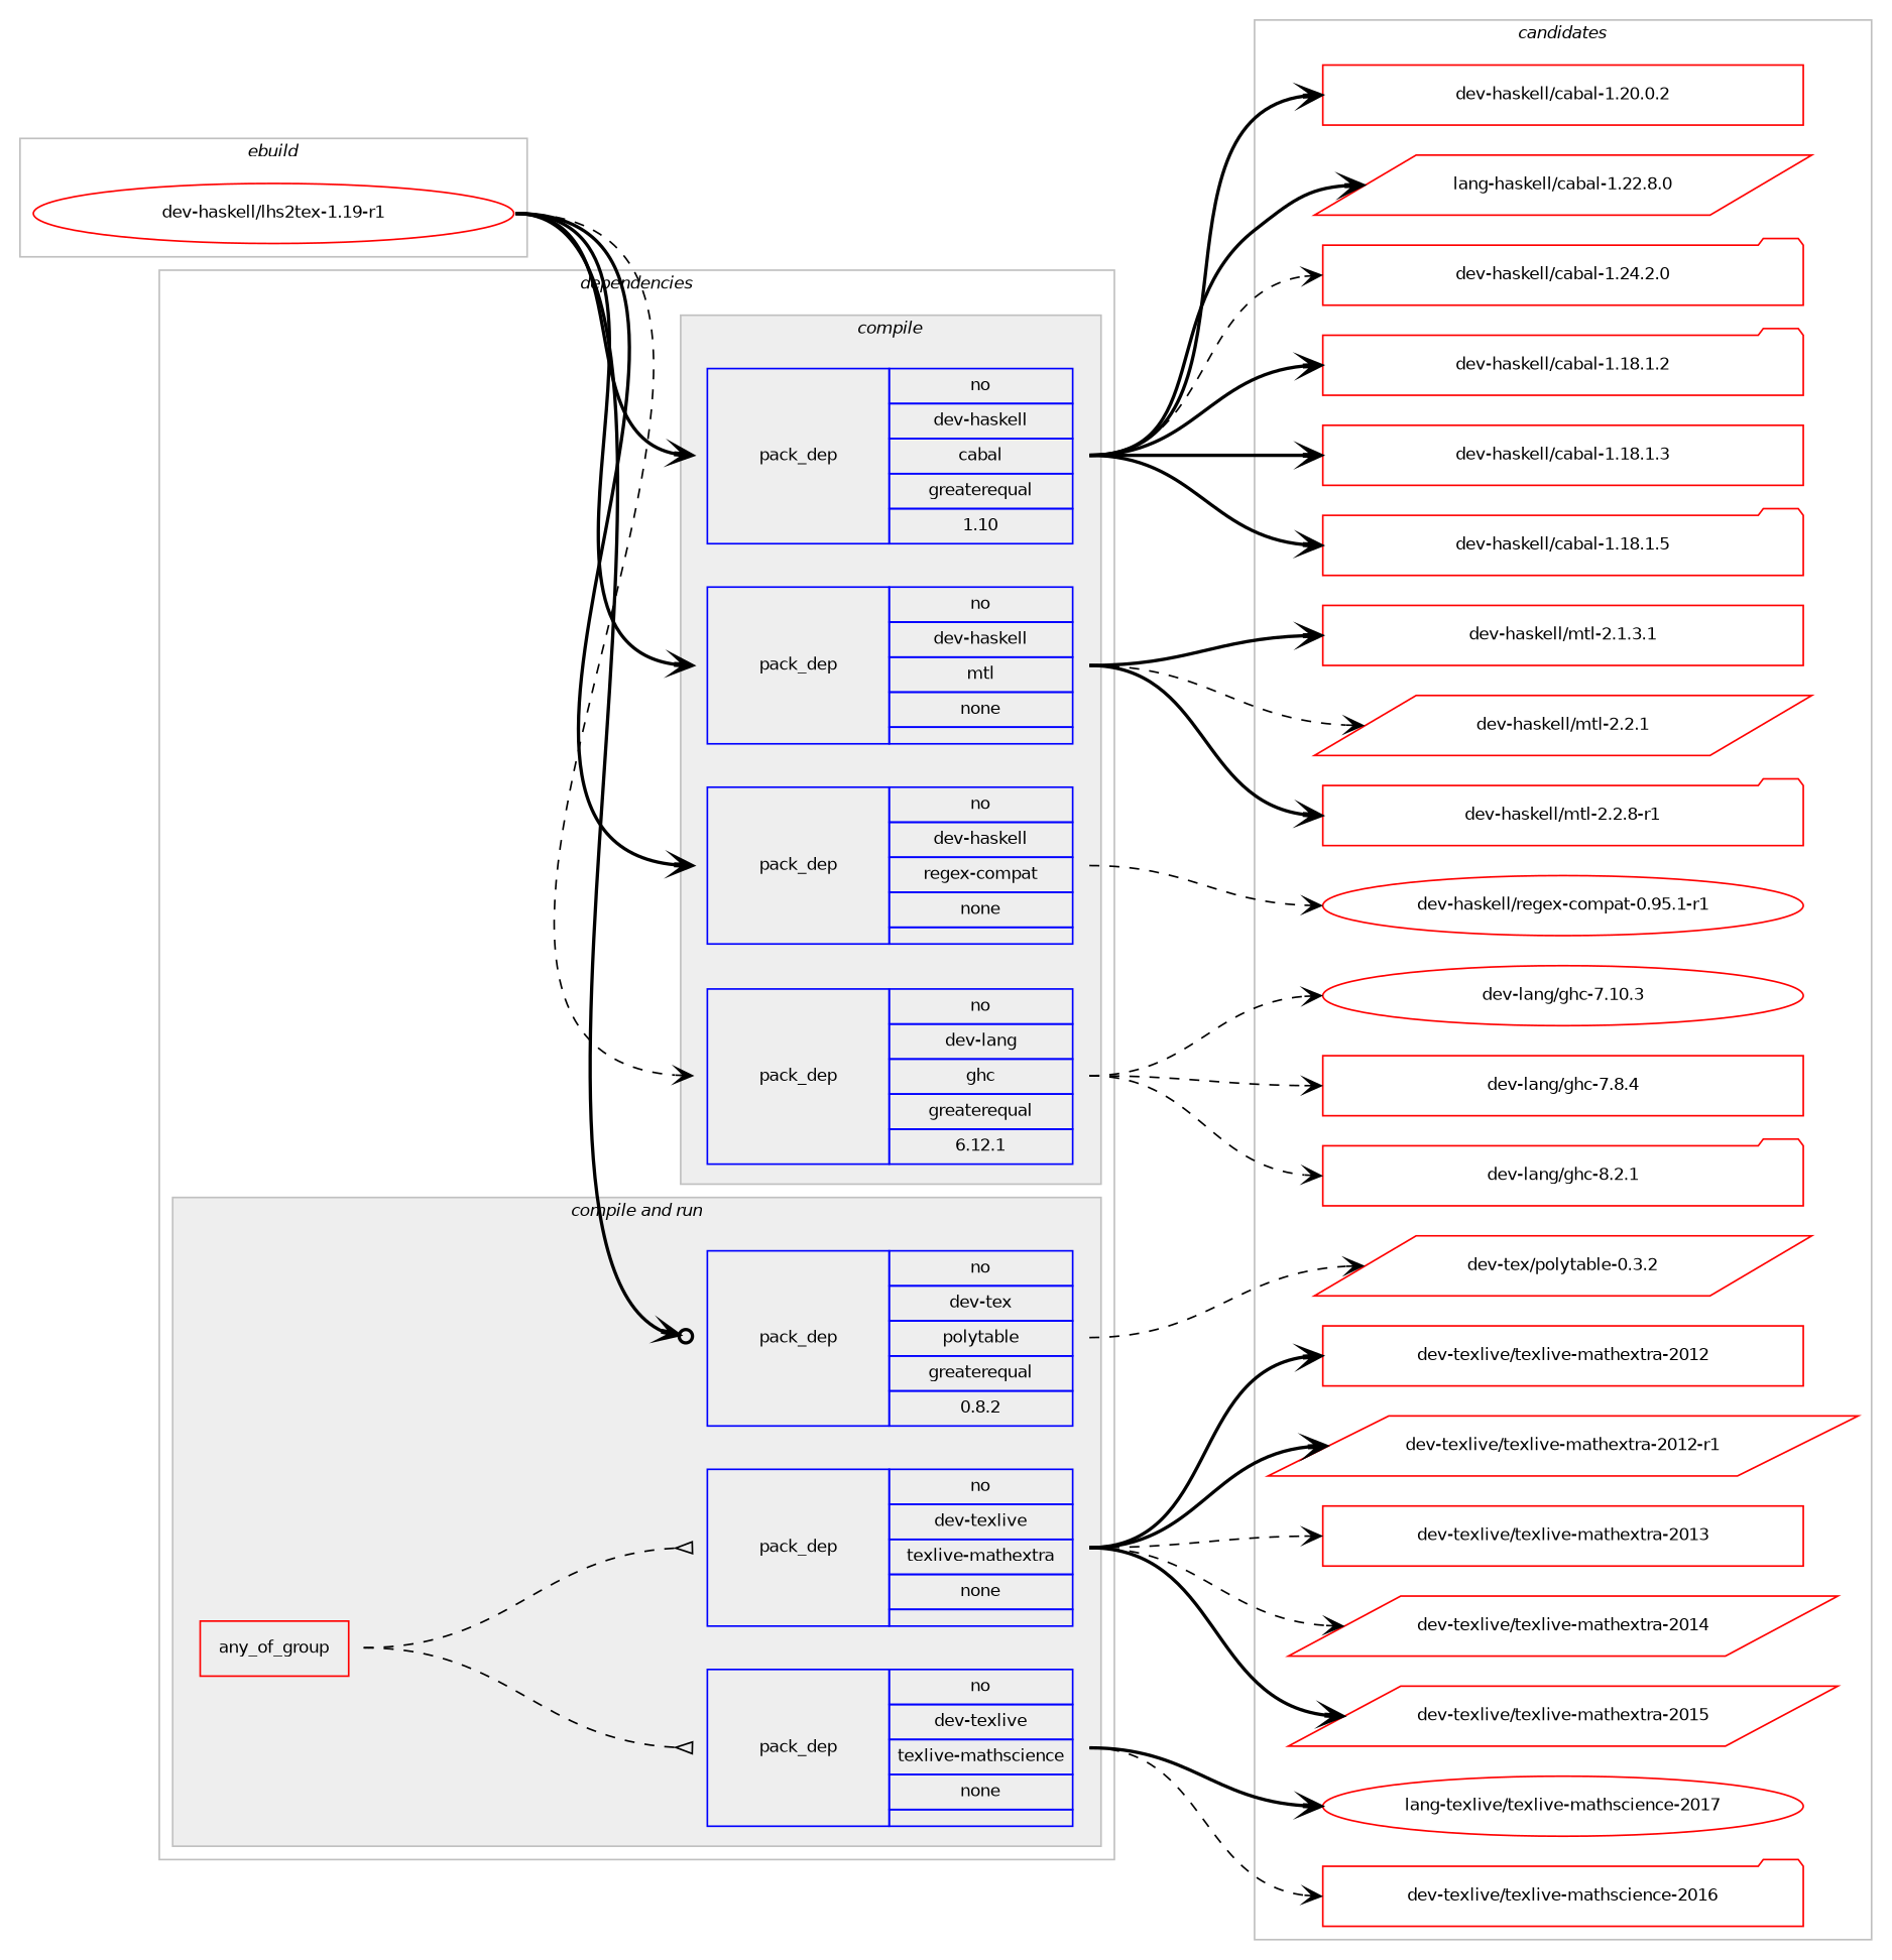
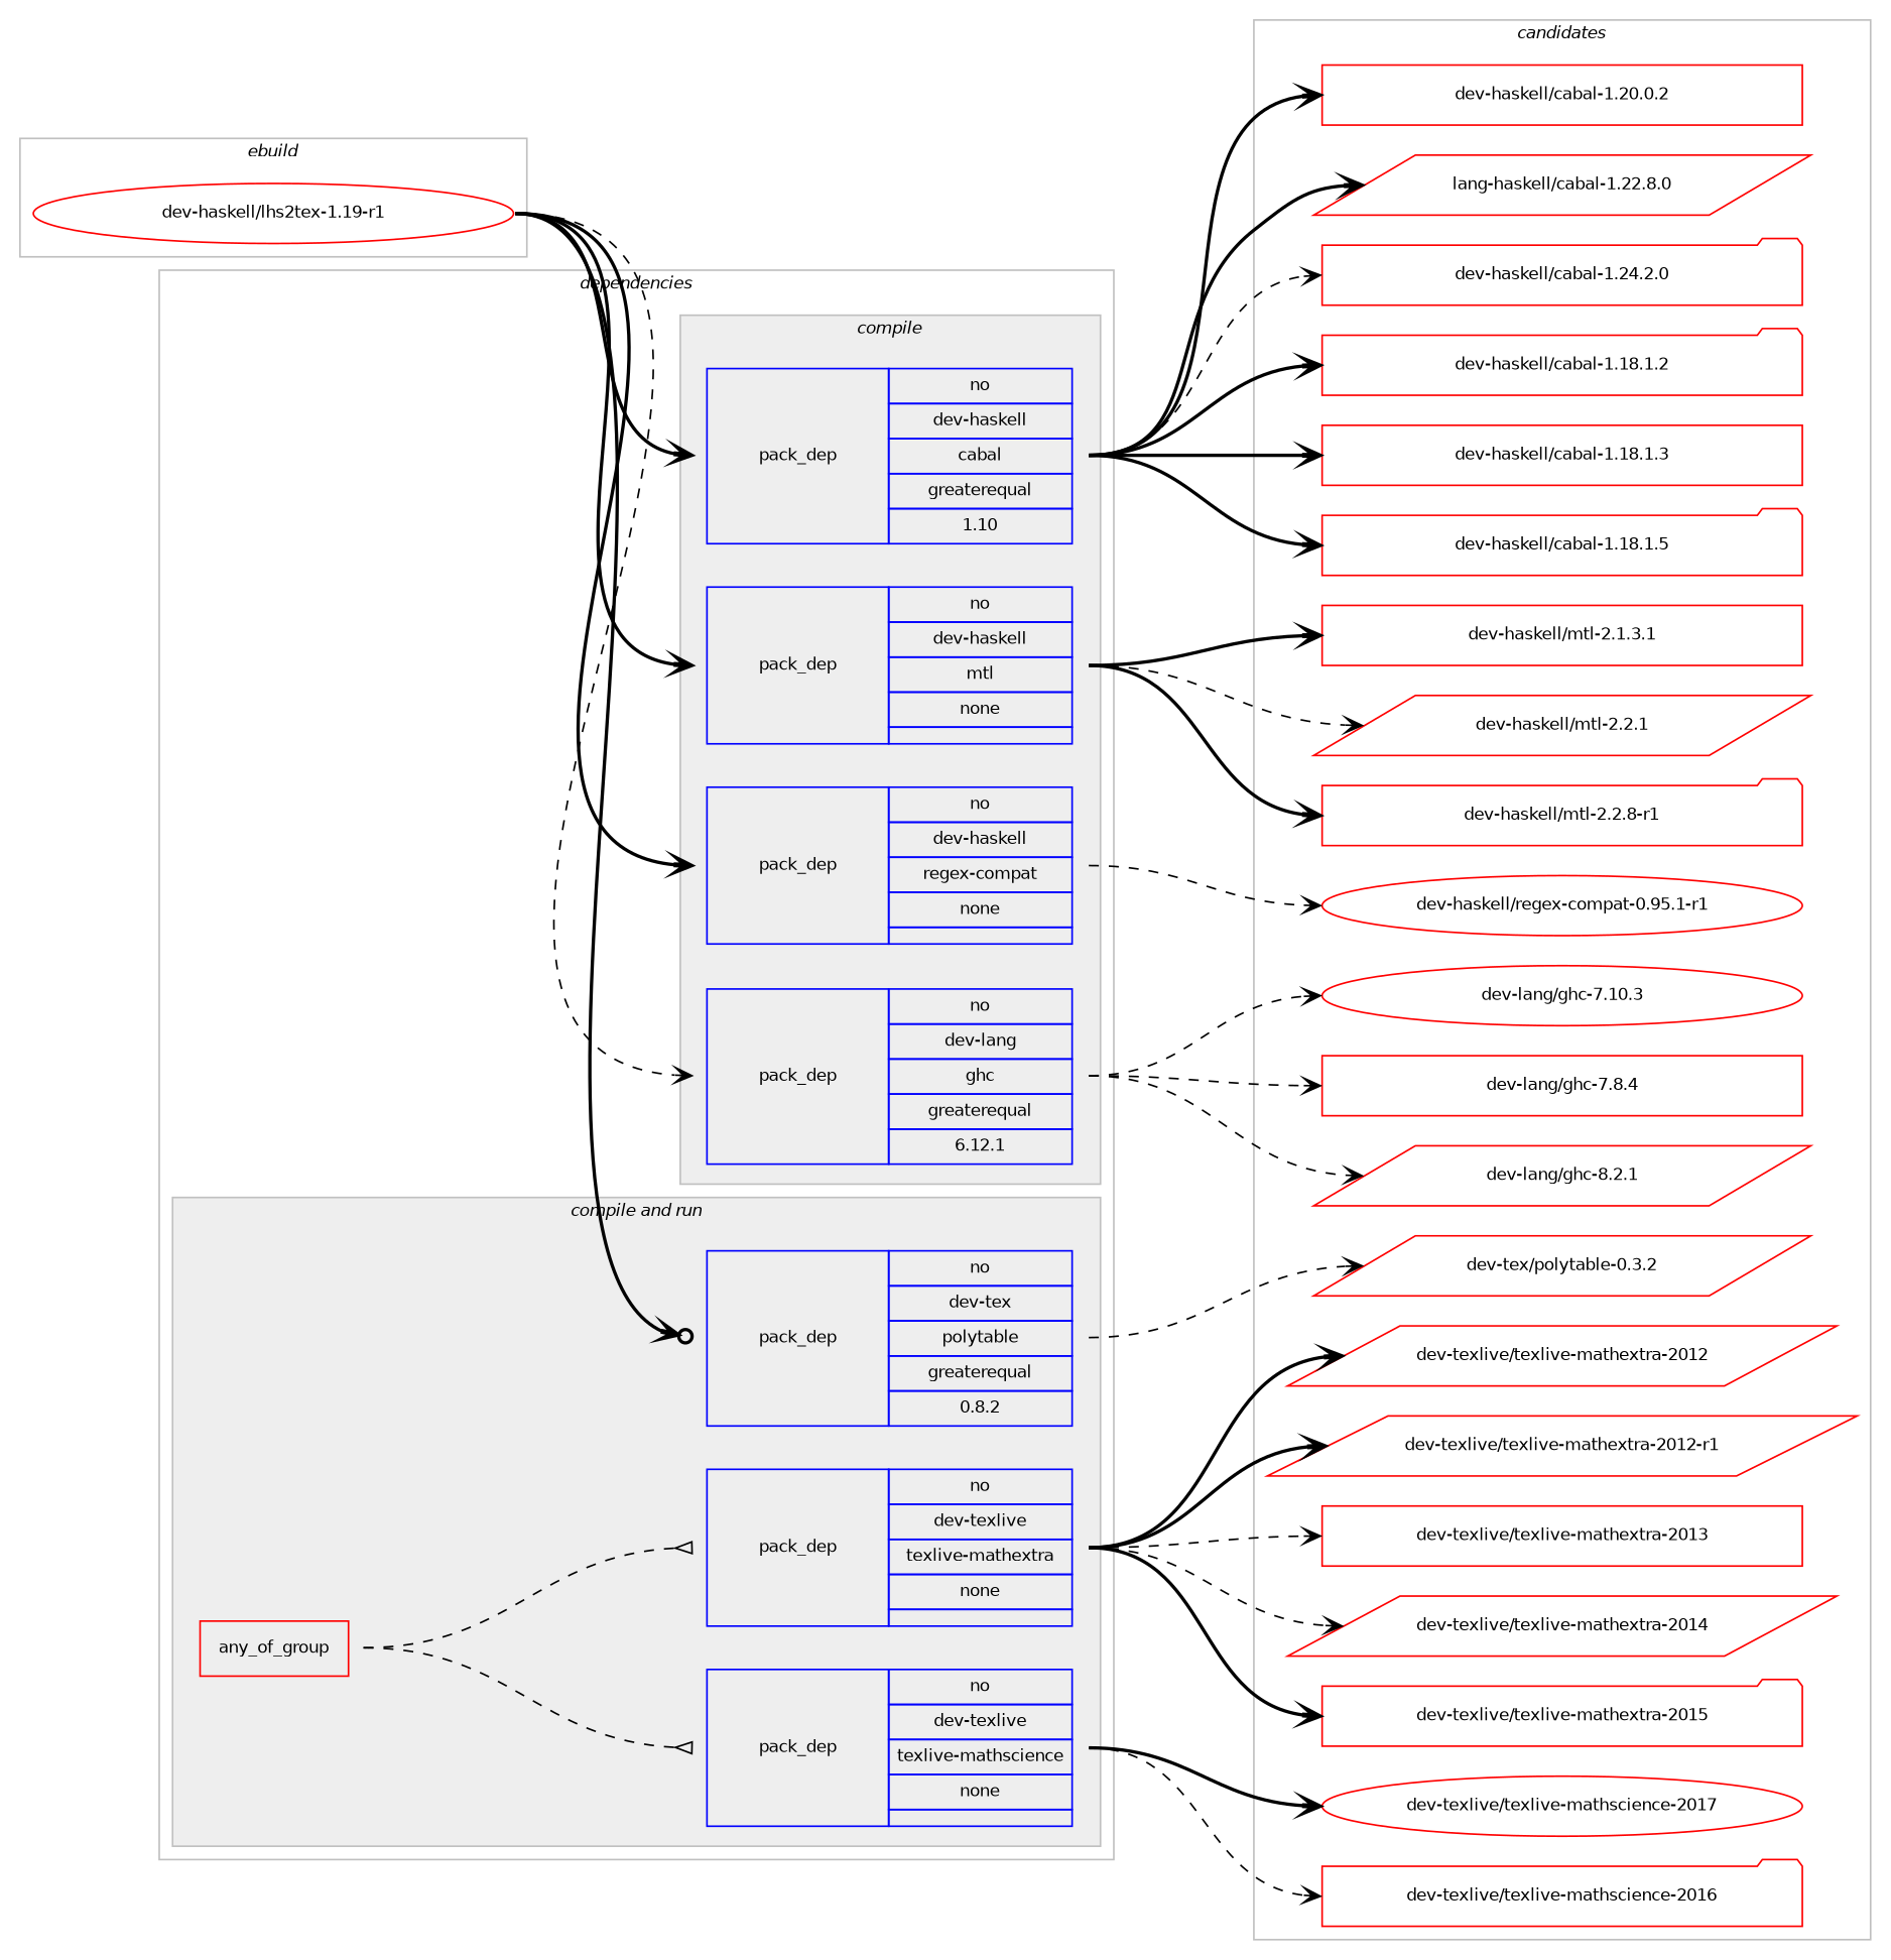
  digraph {
    compound=true
    concentrate=true
    fontname=Helvetica
    fontsize=10
    newrank=true
    rankdir=LR
    ranksep=1.5
    node [color=red fontname=Helvetica fontsize=10 shape=none]
    edge [arrowhead=vee headport=w style=bold tailport=e weight=100]
    n1 [label="dev-haskell/lhs2tex-1.19-r1" shape=ellipse width=4]
    n2 [color=blue label=<<TABLE BORDER="0" CELLBORDER="1" CELLSPACING="0" CELLPADDING="4" WIDTH="220"><TR><TD ROWSPAN="6" CELLPADDING="30">pack_dep</TD></TR><TR><TD WIDTH="110">no</TD></TR><TR><TD>dev-haskell</TD></TR><TR><TD>cabal</TD></TR><TR><TD>greaterequal</TD></TR><TR><TD>1.10</TD></TR></TABLE>>]
    n3 [color=blue label=<<TABLE BORDER="0" CELLBORDER="1" CELLSPACING="0" CELLPADDING="4" WIDTH="220"><TR><TD ROWSPAN="6" CELLPADDING="30">pack_dep</TD></TR><TR><TD WIDTH="110">no</TD></TR><TR><TD>dev-haskell</TD></TR><TR><TD>mtl</TD></TR><TR><TD>none</TD></TR><TR><TD></TD></TR></TABLE>>]
    n4 [color=blue label=<<TABLE BORDER="0" CELLBORDER="1" CELLSPACING="0" CELLPADDING="4" WIDTH="220"><TR><TD ROWSPAN="6" CELLPADDING="30">pack_dep</TD></TR><TR><TD WIDTH="110">no</TD></TR><TR><TD>dev-haskell</TD></TR><TR><TD>regex-compat</TD></TR><TR><TD>none</TD></TR><TR><TD></TD></TR></TABLE>>]
    n5 [color=blue label=<<TABLE BORDER="0" CELLBORDER="1" CELLSPACING="0" CELLPADDING="4" WIDTH="220"><TR><TD ROWSPAN="6" CELLPADDING="30">pack_dep</TD></TR><TR><TD WIDTH="110">no</TD></TR><TR><TD>dev-lang</TD></TR><TR><TD>ghc</TD></TR><TR><TD>greaterequal</TD></TR><TR><TD>6.12.1</TD></TR></TABLE>>]
    n6 [color=blue label=<<TABLE BORDER="0" CELLBORDER="1" CELLSPACING="0" CELLPADDING="4" WIDTH="220"><TR><TD ROWSPAN="6" CELLPADDING="30">pack_dep</TD></TR><TR><TD WIDTH="110">no</TD></TR><TR><TD>dev-texlive</TD></TR><TR><TD>texlive-mathscience</TD></TR><TR><TD>none</TD></TR><TR><TD></TD></TR></TABLE>>]
    n7 [color=blue label=<<TABLE BORDER="0" CELLBORDER="1" CELLSPACING="0" CELLPADDING="4" WIDTH="220"><TR><TD ROWSPAN="6" CELLPADDING="30">pack_dep</TD></TR><TR><TD WIDTH="110">no</TD></TR><TR><TD>dev-texlive</TD></TR><TR><TD>texlive-mathextra</TD></TR><TR><TD>none</TD></TR><TR><TD></TD></TR></TABLE>>]
    n8 [label=<<TABLE BORDER="0" CELLBORDER="1" CELLSPACING="0" CELLPADDING="4"><TR><TD CELLPADDING="10">any_of_group</TD></TR></TABLE>>]
    n9 [color=blue label=<<TABLE BORDER="0" CELLBORDER="1" CELLSPACING="0" CELLPADDING="4" WIDTH="220"><TR><TD ROWSPAN="6" CELLPADDING="30">pack_dep</TD></TR><TR><TD WIDTH="110">no</TD></TR><TR><TD>dev-tex</TD></TR><TR><TD>polytable</TD></TR><TR><TD>greaterequal</TD></TR><TR><TD>0.8.2</TD></TR></TABLE>>]
    n10 [label="dev-haskell/cabal-1.18.1.2" shape=folder width=4]
    n11 [label="dev-haskell/cabal-1.18.1.3" shape=box width=4]
    n12 [label="dev-haskell/cabal-1.18.1.5" shape=folder width=4]
    n13 [label="dev-haskell/cabal-1.20.0.2" shape=box width=4]
    n14 [label="lang-haskell/cabal-1.22.8.0" shape=parallelogram width=4]
    n15 [label="dev-haskell/cabal-1.24.2.0" shape=folder width=4]
    n16 [label="dev-haskell/mtl-2.1.3.1" shape=box width=4]
    n17 [label="dev-haskell/mtl-2.2.1" shape=parallelogram width=4]
    n18 [label="dev-haskell/mtl-2.2.8-r1" shape=folder width=4]
    n19 [label="dev-haskell/regex-compat-0.95.1-r1" shape=ellipse width=4]
    n20 [label="dev-lang/ghc-7.10.3" shape=ellipse width=4]
    n21 [label="dev-lang/ghc-7.8.4" shape=box width=4]
-   n22 [label="dev-lang/ghc-8.2.1" shape=folder width=4]
+   n22 [label="dev-lang/ghc-8.2.1" shape=parallelogram width=4]
    n23 [label="dev-texlive/texlive-mathscience-2016" shape=folder width=4]
-   n24 [label="lang-texlive/texlive-mathscience-2017" shape=ellipse width=4]
-   n25 [label="dev-texlive/texlive-mathextra-2012" shape=box width=4]
+   n24 [label="dev-texlive/texlive-mathscience-2017" shape=ellipse width=4]
+   n25 [label="dev-texlive/texlive-mathextra-2012" shape=parallelogram width=4]
    n26 [label="dev-texlive/texlive-mathextra-2012-r1" shape=parallelogram width=4]
    n27 [label="dev-texlive/texlive-mathextra-2013" shape=box width=4]
    n28 [label="dev-texlive/texlive-mathextra-2014" shape=parallelogram width=4]
-   n29 [label="dev-texlive/texlive-mathextra-2015" shape=parallelogram width=4]
+   n29 [label="dev-texlive/texlive-mathextra-2015" shape=folder width=4]
    n30 [label="dev-tex/polytable-0.3.2" shape=parallelogram width=4]
    subgraph cluster_1 {
      color=gray
      label=<<i>ebuild</i>>
      rank=same
      n1
    }
    subgraph cluster_2 {
      color=gray
      label=<<i>dependencies</i>>
      subgraph cluster_3 {
        color=gray
        fillcolor="#eeeeee"
        label=<<i>compile</i>>
        style=filled
        subgraph sub_4 {
          color=gray
          fillcolor="#eeeeee"
          label=<<i>compile</i>>
          style=filled
          n2
        }
        subgraph sub_5 {
          color=gray
          fillcolor="#eeeeee"
          label=<<i>compile</i>>
          style=filled
          n3
        }
        subgraph sub_6 {
          color=gray
          fillcolor="#eeeeee"
          label=<<i>compile</i>>
          style=filled
          n4
        }
        subgraph sub_7 {
          color=gray
          fillcolor="#eeeeee"
          label=<<i>compile</i>>
          style=filled
          n5
        }
      }
      subgraph cluster_8 {
        color=gray
        fillcolor="#eeeeee"
        label=<<i>compile and run</i>>
        style=filled
        subgraph sub_9 {
          color=gray
          fillcolor="#eeeeee"
          label=<<i>compile and run</i>>
          style=filled
          n8
          subgraph sub_10 {
            color=gray
            fillcolor="#eeeeee"
            label=<<i>compile and run</i>>
            style=filled
            n6
          }
          subgraph sub_11 {
            color=gray
            fillcolor="#eeeeee"
            label=<<i>compile and run</i>>
            style=filled
            n7
          }
        }
        subgraph sub_12 {
          color=gray
          fillcolor="#eeeeee"
          label=<<i>compile and run</i>>
          style=filled
          n9
        }
      }
      subgraph cluster_13 {
        color=gray
        fillcolor="#eeeeee"
        label=<<i>run</i>>
        style=filled
      }
    }
    subgraph cluster_14 {
      color=gray
      label=<<i>candidates</i>>
      rank=same
      subgraph sub_15 {
        color=black
        label=<<i>candidates</i>>
        nodesep=1
        rank=same
        n10
        n11
        n12
        n13
        n14
        n15
      }
      subgraph sub_16 {
        color=black
        label=<<i>candidates</i>>
        nodesep=1
        rank=same
        n16
        n17
        n18
      }
      subgraph sub_17 {
        color=black
        label=<<i>candidates</i>>
        nodesep=1
        rank=same
        n19
      }
      subgraph sub_18 {
        color=black
        label=<<i>candidates</i>>
        nodesep=1
        rank=same
        n20
        n21
        n22
      }
      subgraph sub_19 {
        color=black
        label=<<i>candidates</i>>
        nodesep=1
        rank=same
        n23
        n24
      }
      subgraph sub_20 {
        color=black
        label=<<i>candidates</i>>
        nodesep=1
        rank=same
        n25
        n26
        n27
        n28
        n29
      }
      subgraph sub_21 {
        color=black
        label=<<i>candidates</i>>
        nodesep=1
        rank=same
        n30
      }
    }
    n1 -> n2 [weight=20]
    n1 -> n3 [weight=20]
    n1 -> n4 [weight=20]
    n1 -> n5 [style=dashed weight=20]
    n1 -> n9 [arrowhead=odotvee weight=20]
    n2 -> n10
    n2 -> n11
    n2 -> n12
    n2 -> n13
    n2 -> n14
    n2 -> n15 [style=dashed]
    n3 -> n16
    n3 -> n17 [style=dashed]
    n3 -> n18
    n4 -> n19 [style=dashed]
    n5 -> n20 [style=dashed]
    n5 -> n21 [style=dashed]
    n5 -> n22 [style=dashed]
    n6 -> n23 [style=dashed]
    n6 -> n24
    n7 -> n25
    n7 -> n26
    n7 -> n27 [style=dashed]
    n7 -> n28 [style=dashed]
    n7 -> n29
    n8 -> n6 [arrowhead=oinv style=dashed weight=20]
    n8 -> n7 [arrowhead=oinv style=dashed weight=20]
    n9 -> n30 [style=dashed]
  }
